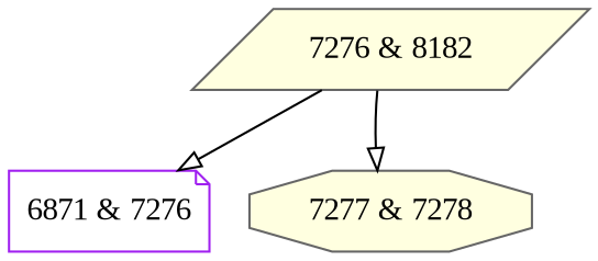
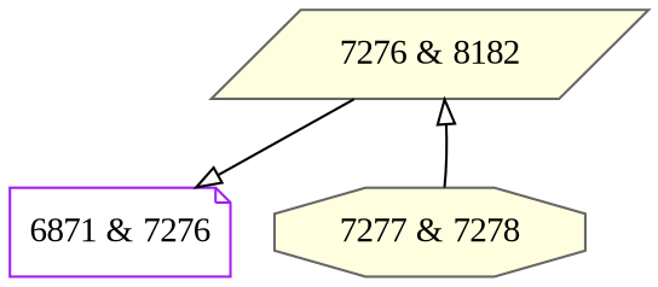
  digraph {
    fontname="Liberation Serif"
    node [color=gray40 fillcolor=lightyellow fontname="Liberation Serif" style=filled]
    edge [arrowhead=onormal color=black fontname="Liberation Serif" style=solid]
    n1 [color=purple fillcolor=white label="6871 & 7276" shape=note]
    n2 [label="7276 & 8182" shape=parallelogram]
    n3 [label="7277 & 7278" shape=octagon]
    n2 -> n1
-   n2 -> n3
+   n3 -> n2
  }
